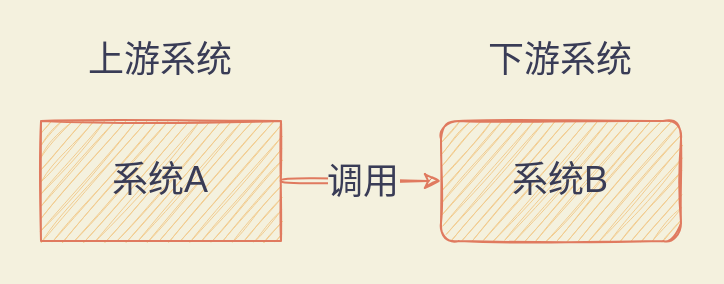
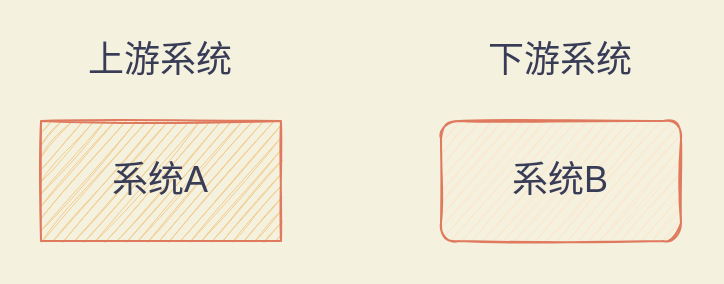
  <mxCell id="0" />
  <mxCell id="1" parent="0" />
- <mxCell id="2" value="" style="edgeStyle=orthogonalEdgeStyle;orthogonalLoop=1;jettySize=auto;html=1;fontSize=18;strokeColor=#E07A5F;fontColor=#393C56;labelBackgroundColor=#F4F1DE;sketch=1;curved=1;" edge="1" parent="1" source="4" target="5"><mxGeometry relative="1" as="geometry" /></mxCell>
- <mxCell id="3" value="调用" style="edgeLabel;html=1;align=center;verticalAlign=middle;resizable=0;points=[];fontSize=18;fontColor=#393C56;labelBackgroundColor=#F4F1DE;sketch=1;rounded=1;" vertex="1" connectable="0" parent="2"><mxGeometry x="0.24" y="-1" relative="1" as="geometry"><mxPoint x="-10" y="-1" as="offset" /></mxGeometry></mxCell>
  <mxCell id="4" value="系统A" style="whiteSpace=wrap;html=1;fontSize=18;fillColor=#F2CC8F;strokeColor=#E07A5F;fontColor=#393C56;sketch=1;rounded=0;" vertex="1" parent="1"><mxGeometry x="20" y="60" width="120" height="60" as="geometry" /></mxCell>
- <mxCell id="5" value="系统B" style="whiteSpace=wrap;html=1;fontSize=18;fillColor=#F2CC8F;strokeColor=#E07A5F;fontColor=#393C56;sketch=1;rounded=1;" vertex="1" parent="1"><mxGeometry x="220" y="60" width="120" height="60" as="geometry" /></mxCell>
+ <mxCell id="5" value="系统B" style="whiteSpace=wrap;html=1;fontSize=18;fillColor=#ffe6cc;strokeColor=#E07A5F;fontColor=#393C56;sketch=1;rounded=1;" vertex="1" parent="1"><mxGeometry x="220" y="60" width="120" height="60" as="geometry" /></mxCell>
  <mxCell id="6" value="上游系统" style="text;html=1;strokeColor=none;fillColor=none;align=center;verticalAlign=middle;whiteSpace=wrap;fontColor=#393C56;fontSize=18;sketch=1;rounded=1;" vertex="1" parent="1"><mxGeometry x="30" y="20" width="100" height="20" as="geometry" /></mxCell>
  <mxCell id="7" value="下游系统" style="text;html=1;strokeColor=none;fillColor=none;align=center;verticalAlign=middle;whiteSpace=wrap;fontColor=#393C56;fontSize=18;sketch=1;rounded=1;" vertex="1" parent="1"><mxGeometry x="235" y="20" width="90" height="20" as="geometry" /></mxCell>
